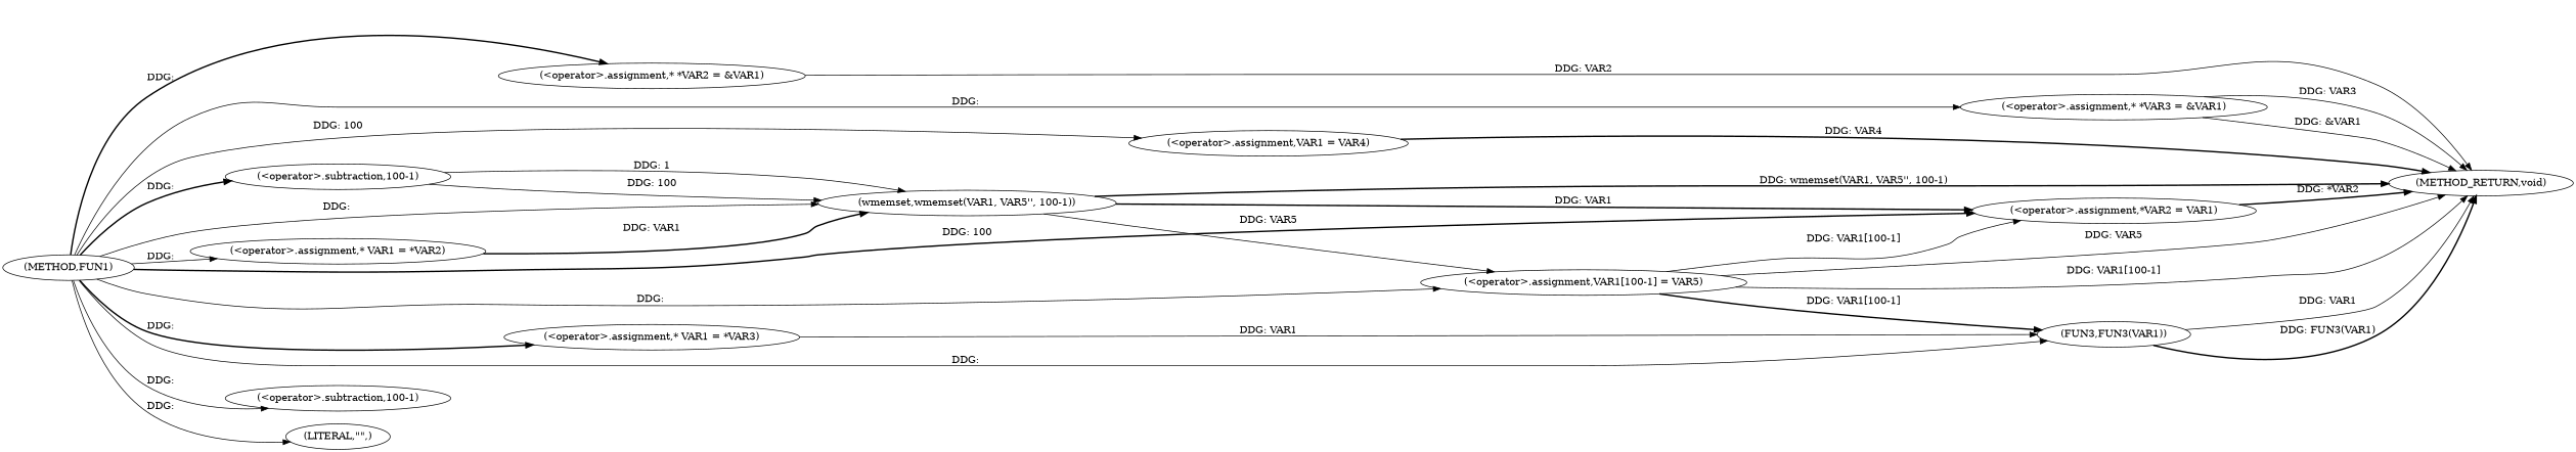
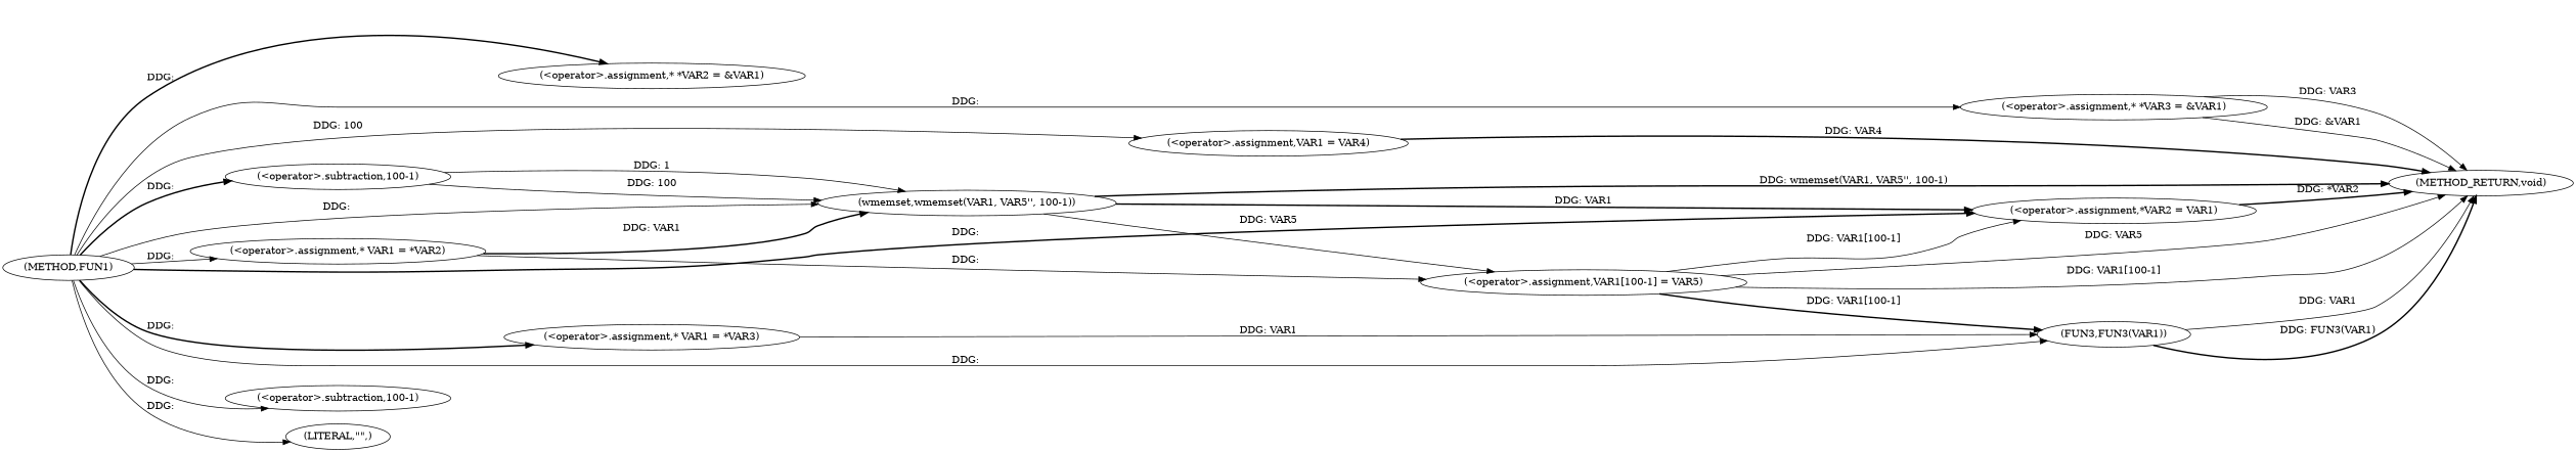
  digraph {
    rankdir=LR
    edge [style=solid]
    n1 [label="(METHOD,FUN1)"]
    n2 [label="(<operator>.assignment,* *VAR2 = &VAR1)"]
    n3 [label="(<operator>.assignment,* *VAR3 = &VAR1)"]
    n4 [label="(<operator>.assignment,VAR1 = VAR4)"]
    n5 [label="(<operator>.assignment,* VAR1 = *VAR2)"]
    n6 [label="(wmemset,wmemset(VAR1, VAR5'', 100-1))"]
    n7 [label="(<operator>.subtraction,100-1)"]
    n8 [label="(<operator>.assignment,VAR1[100-1] = VAR5)"]
    n9 [label="(<operator>.subtraction,100-1)"]
    n10 [label="(<operator>.assignment,*VAR2 = VAR1)"]
    n11 [label="(<operator>.assignment,* VAR1 = *VAR3)"]
    n12 [label="(LITERAL,\"\",)"]
    n13 [label="(FUN3,FUN3(VAR1))"]
    n14 [label="(METHOD_RETURN,void)"]
    n1 -> n2 [label="DDG: " style=bold]
    n1 -> n3 [label="DDG: "]
    n1 -> n4 [label="DDG: 100"]
    n1 -> n5 [label="DDG: "]
    n1 -> n6 [label="DDG: "]
    n1 -> n7 [label="DDG: " style=bold]
-   n1 -> n8 [label="DDG: "]
+   n5 -> n8 [label="DDG: "]
    n1 -> n9 [label="DDG: "]
-   n1 -> n10 [label="DDG: 100" style=bold]
+   n1 -> n10 [label="DDG: " style=bold]
    n1 -> n11 [label="DDG: " style=bold]
    n1 -> n12 [label="DDG: "]
    n1 -> n13 [label="DDG: "]
-   n2 -> n14 [label="DDG: VAR2"]
    n3 -> n14 [label="DDG: VAR3"]
    n3 -> n14 [label="DDG: &VAR1"]
    n4 -> n14 [label="DDG: VAR4" style=bold]
    n5 -> n6 [label="DDG: VAR1" style=bold]
    n6 -> n8 [label="DDG: VAR5"]
    n6 -> n10 [label="DDG: VAR1" style=bold]
    n6 -> n14 [label="DDG: wmemset(VAR1, VAR5'', 100-1)" style=bold]
    n7 -> n6 [label="DDG: 100"]
    n7 -> n6 [label="DDG: 1"]
    n8 -> n10 [label="DDG: VAR1[100-1]"]
    n8 -> n13 [label="DDG: VAR1[100-1]" style=bold]
    n8 -> n14 [label="DDG: VAR1[100-1]"]
    n8 -> n14 [label="DDG: VAR5"]
    n10 -> n14 [label="DDG: *VAR2" style=bold]
    n11 -> n13 [label="DDG: VAR1"]
    n13 -> n14 [label="DDG: VAR1"]
    n13 -> n14 [label="DDG: FUN3(VAR1)" style=bold]
  }
